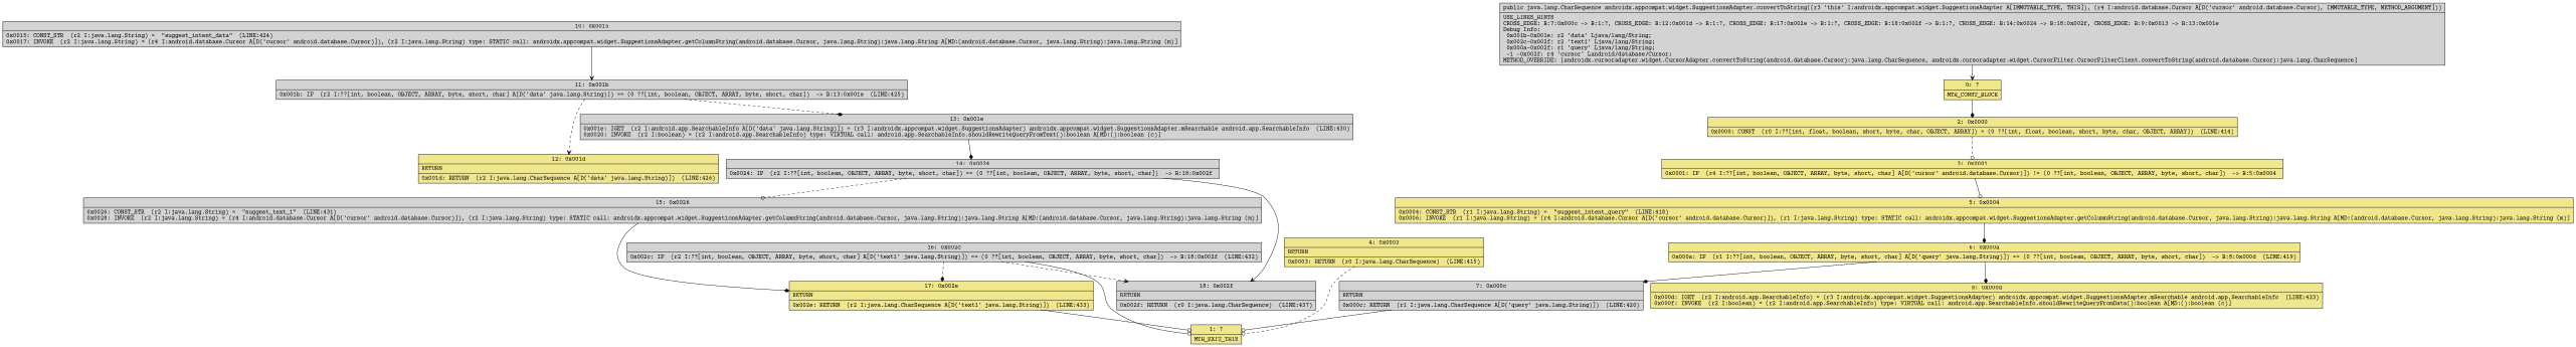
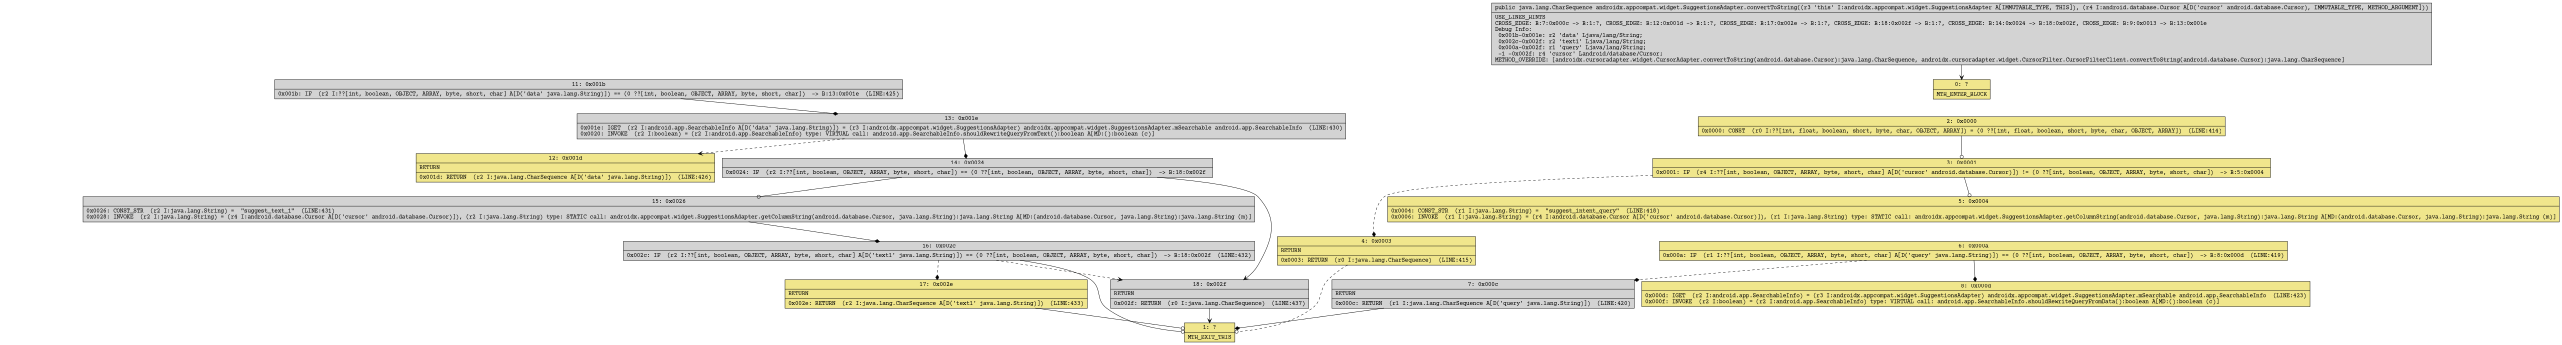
  digraph {
    fontname="Courier Prime"
    node [fillcolor=khaki fontname="Courier Prime" shape=record style=filled]
    edge [arrowhead=diamond fontname="Courier Prime"]
-   n1 [label="{0\:\ ?|MTH_CONST_BLOCK\l}"]
+   n1 [label="{0\:\ ?|MTH_ENTER_BLOCK\l}"]
    n2 [label="{2\:\ 0x0000|0x0000: CONST  (r0 I:??[int, float, boolean, short, byte, char, OBJECT, ARRAY]) = (0 ??[int, float, boolean, short, byte, char, OBJECT, ARRAY])  (LINE:414)\l}"]
    n3 [label="{3\:\ 0x0001|0x0001: IF  (r4 I:??[int, boolean, OBJECT, ARRAY, byte, short, char] A[D('cursor' android.database.Cursor)]) != (0 ??[int, boolean, OBJECT, ARRAY, byte, short, char])  \-\> B:5:0x0004 \l}"]
    n4 [label="{4\:\ 0x0003|RETURN\l|0x0003: RETURN  (r0 I:java.lang.CharSequence)  (LINE:415)\l}"]
    n5 [label="{5\:\ 0x0004|0x0004: CONST_STR  (r1 I:java.lang.String) =  \"suggest_intent_query\"  (LINE:418)\l0x0006: INVOKE  (r1 I:java.lang.String) = (r4 I:android.database.Cursor A[D('cursor' android.database.Cursor)]), (r1 I:java.lang.String) type: STATIC call: androidx.appcompat.widget.SuggestionsAdapter.getColumnString(android.database.Cursor, java.lang.String):java.lang.String A[MD:(android.database.Cursor, java.lang.String):java.lang.String (m)]\l}"]
    n6 [label="{1\:\ ?|MTH_EXIT_THIS\l}"]
    n7 [label="{6\:\ 0x000a|0x000a: IF  (r1 I:??[int, boolean, OBJECT, ARRAY, byte, short, char] A[D('query' java.lang.String)]) == (0 ??[int, boolean, OBJECT, ARRAY, byte, short, char])  \-\> B:8:0x000d  (LINE:419)\l}"]
    n8 [fillcolor=lightgrey label="{7\:\ 0x000c|RETURN\l|0x000c: RETURN  (r1 I:java.lang.CharSequence A[D('query' java.lang.String)])  (LINE:420)\l}"]
    n9 [label="{8\:\ 0x000d|0x000d: IGET  (r2 I:android.app.SearchableInfo) = (r3 I:androidx.appcompat.widget.SuggestionsAdapter) androidx.appcompat.widget.SuggestionsAdapter.mSearchable android.app.SearchableInfo  (LINE:423)\l0x000f: INVOKE  (r2 I:boolean) = (r2 I:android.app.SearchableInfo) type: VIRTUAL call: android.app.SearchableInfo.shouldRewriteQueryFromData():boolean A[MD:():boolean (c)]\l}"]
-   n10 [fillcolor=lightgrey label="{10\:\ 0x0015|0x0015: CONST_STR  (r2 I:java.lang.String) =  \"suggest_intent_data\"  (LINE:424)\l0x0017: INVOKE  (r2 I:java.lang.String) = (r4 I:android.database.Cursor A[D('cursor' android.database.Cursor)]), (r2 I:java.lang.String) type: STATIC call: androidx.appcompat.widget.SuggestionsAdapter.getColumnString(android.database.Cursor, java.lang.String):java.lang.String A[MD:(android.database.Cursor, java.lang.String):java.lang.String (m)]\l}"]
    n11 [fillcolor=lightgrey label="{11\:\ 0x001b|0x001b: IF  (r2 I:??[int, boolean, OBJECT, ARRAY, byte, short, char] A[D('data' java.lang.String)]) == (0 ??[int, boolean, OBJECT, ARRAY, byte, short, char])  \-\> B:13:0x001e  (LINE:425)\l}"]
    n12 [fillcolor=lightgrey label="{13\:\ 0x001e|0x001e: IGET  (r2 I:android.app.SearchableInfo A[D('data' java.lang.String)]) = (r3 I:androidx.appcompat.widget.SuggestionsAdapter) androidx.appcompat.widget.SuggestionsAdapter.mSearchable android.app.SearchableInfo  (LINE:430)\l0x0020: INVOKE  (r2 I:boolean) = (r2 I:android.app.SearchableInfo) type: VIRTUAL call: android.app.SearchableInfo.shouldRewriteQueryFromText():boolean A[MD:():boolean (c)]\l}"]
    n13 [fillcolor=lightgrey label="{14\:\ 0x0024|0x0024: IF  (r2 I:??[int, boolean, OBJECT, ARRAY, byte, short, char]) == (0 ??[int, boolean, OBJECT, ARRAY, byte, short, char])  \-\> B:18:0x002f \l}"]
    n14 [label="{12\:\ 0x001d|RETURN\l|0x001d: RETURN  (r2 I:java.lang.CharSequence A[D('data' java.lang.String)])  (LINE:426)\l}"]
    n15 [fillcolor=lightgrey label="{15\:\ 0x0026|0x0026: CONST_STR  (r2 I:java.lang.String) =  \"suggest_text_1\"  (LINE:431)\l0x0028: INVOKE  (r2 I:java.lang.String) = (r4 I:android.database.Cursor A[D('cursor' android.database.Cursor)]), (r2 I:java.lang.String) type: STATIC call: androidx.appcompat.widget.SuggestionsAdapter.getColumnString(android.database.Cursor, java.lang.String):java.lang.String A[MD:(android.database.Cursor, java.lang.String):java.lang.String (m)]\l}"]
    n16 [fillcolor=lightgrey label="{18\:\ 0x002f|RETURN\l|0x002f: RETURN  (r0 I:java.lang.CharSequence)  (LINE:437)\l}"]
    n17 [fillcolor=lightgrey label="{16\:\ 0x002c|0x002c: IF  (r2 I:??[int, boolean, OBJECT, ARRAY, byte, short, char] A[D('text1' java.lang.String)]) == (0 ??[int, boolean, OBJECT, ARRAY, byte, short, char])  \-\> B:18:0x002f  (LINE:432)\l}"]
    n18 [label="{17\:\ 0x002e|RETURN\l|0x002e: RETURN  (r2 I:java.lang.CharSequence A[D('text1' java.lang.String)])  (LINE:433)\l}"]
    n19 [fillcolor=lightgrey label="{public java.lang.CharSequence androidx.appcompat.widget.SuggestionsAdapter.convertToString((r3 'this' I:androidx.appcompat.widget.SuggestionsAdapter A[IMMUTABLE_TYPE, THIS]), (r4 I:android.database.Cursor A[D('cursor' android.database.Cursor), IMMUTABLE_TYPE, METHOD_ARGUMENT]))  | USE_LINES_HINTS\lCROSS_EDGE: B:7:0x000c \-\> B:1:?, CROSS_EDGE: B:12:0x001d \-\> B:1:?, CROSS_EDGE: B:17:0x002e \-\> B:1:?, CROSS_EDGE: B:18:0x002f \-\> B:1:?, CROSS_EDGE: B:14:0x0024 \-\> B:18:0x002f, CROSS_EDGE: B:9:0x0013 \-\> B:13:0x001e\lDebug Info:\l  0x001b\-0x001e: r2 'data' Ljava\/lang\/String;\l  0x002c\-0x002f: r2 'text1' Ljava\/lang\/String;\l  0x000a\-0x002f: r1 'query' Ljava\/lang\/String;\l  \-1 \-0x002f: r4 'cursor' Landroid\/database\/Cursor;\lMETHOD_OVERRIDE: [androidx.cursoradapter.widget.CursorAdapter.convertToString(android.database.Cursor):java.lang.CharSequence, androidx.cursoradapter.widget.CursorFilter.CursorFilterClient.convertToString(android.database.Cursor):java.lang.CharSequence]\l}"]
-   n1 -> n2
-   n2 -> n3 [arrowhead=odot style=dashed]
+   n2 -> n3 [arrowhead=odot]
+   n3 -> n4 [style=dashed]
    n3 -> n5 [arrowhead=odot]
    n4 -> n6 [arrowhead=odot style=dashed]
-   n5 -> n7
-   n7 -> n8 [style=solid]
+   n7 -> n8 [style=dashed]
    n7 -> n9
-   n8 -> n6 [arrowhead=odot]
-   n10 -> n11 [arrowhead=vee]
-   n11 -> n12 [style=dashed]
-   n11 -> n14 [arrowhead=vee style=dashed]
+   n8 -> n6
+   n11 -> n12
+   n12 -> n14 [arrowhead=vee style=dashed]
    n12 -> n13
-   n13 -> n15 [arrowhead=odot style=dashed]
+   n13 -> n15 [arrowhead=odot style=solid]
    n13 -> n16 [arrowhead=vee]
-   n15 -> n18
+   n15 -> n17
+   n16 -> n6 [arrowhead=vee]
    n17 -> n6 [arrowhead=odot]
    n17 -> n16 [arrowhead=vee style=dashed]
    n17 -> n18 [style=dashed]
    n18 -> n6 [arrowhead=odot]
    n19 -> n1 [arrowhead=vee]
  }
